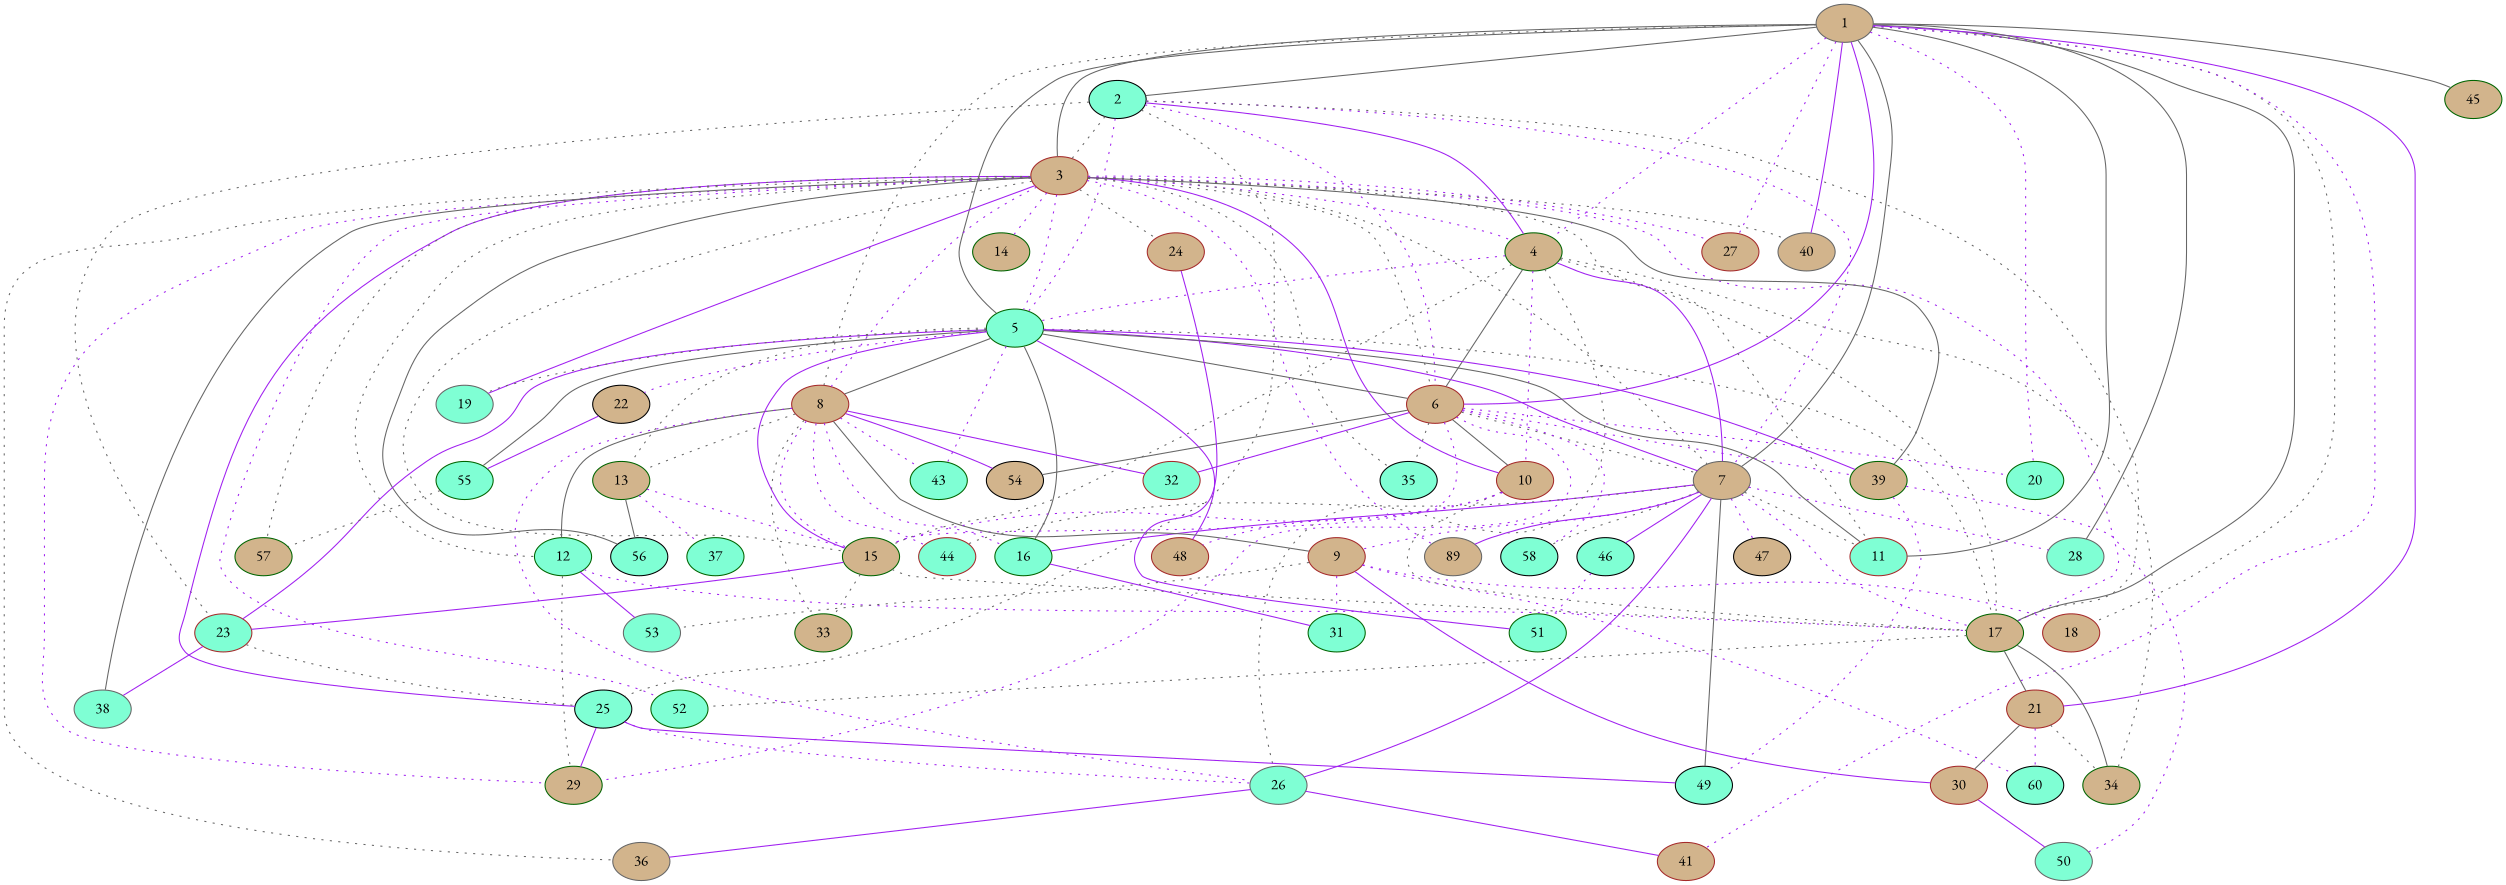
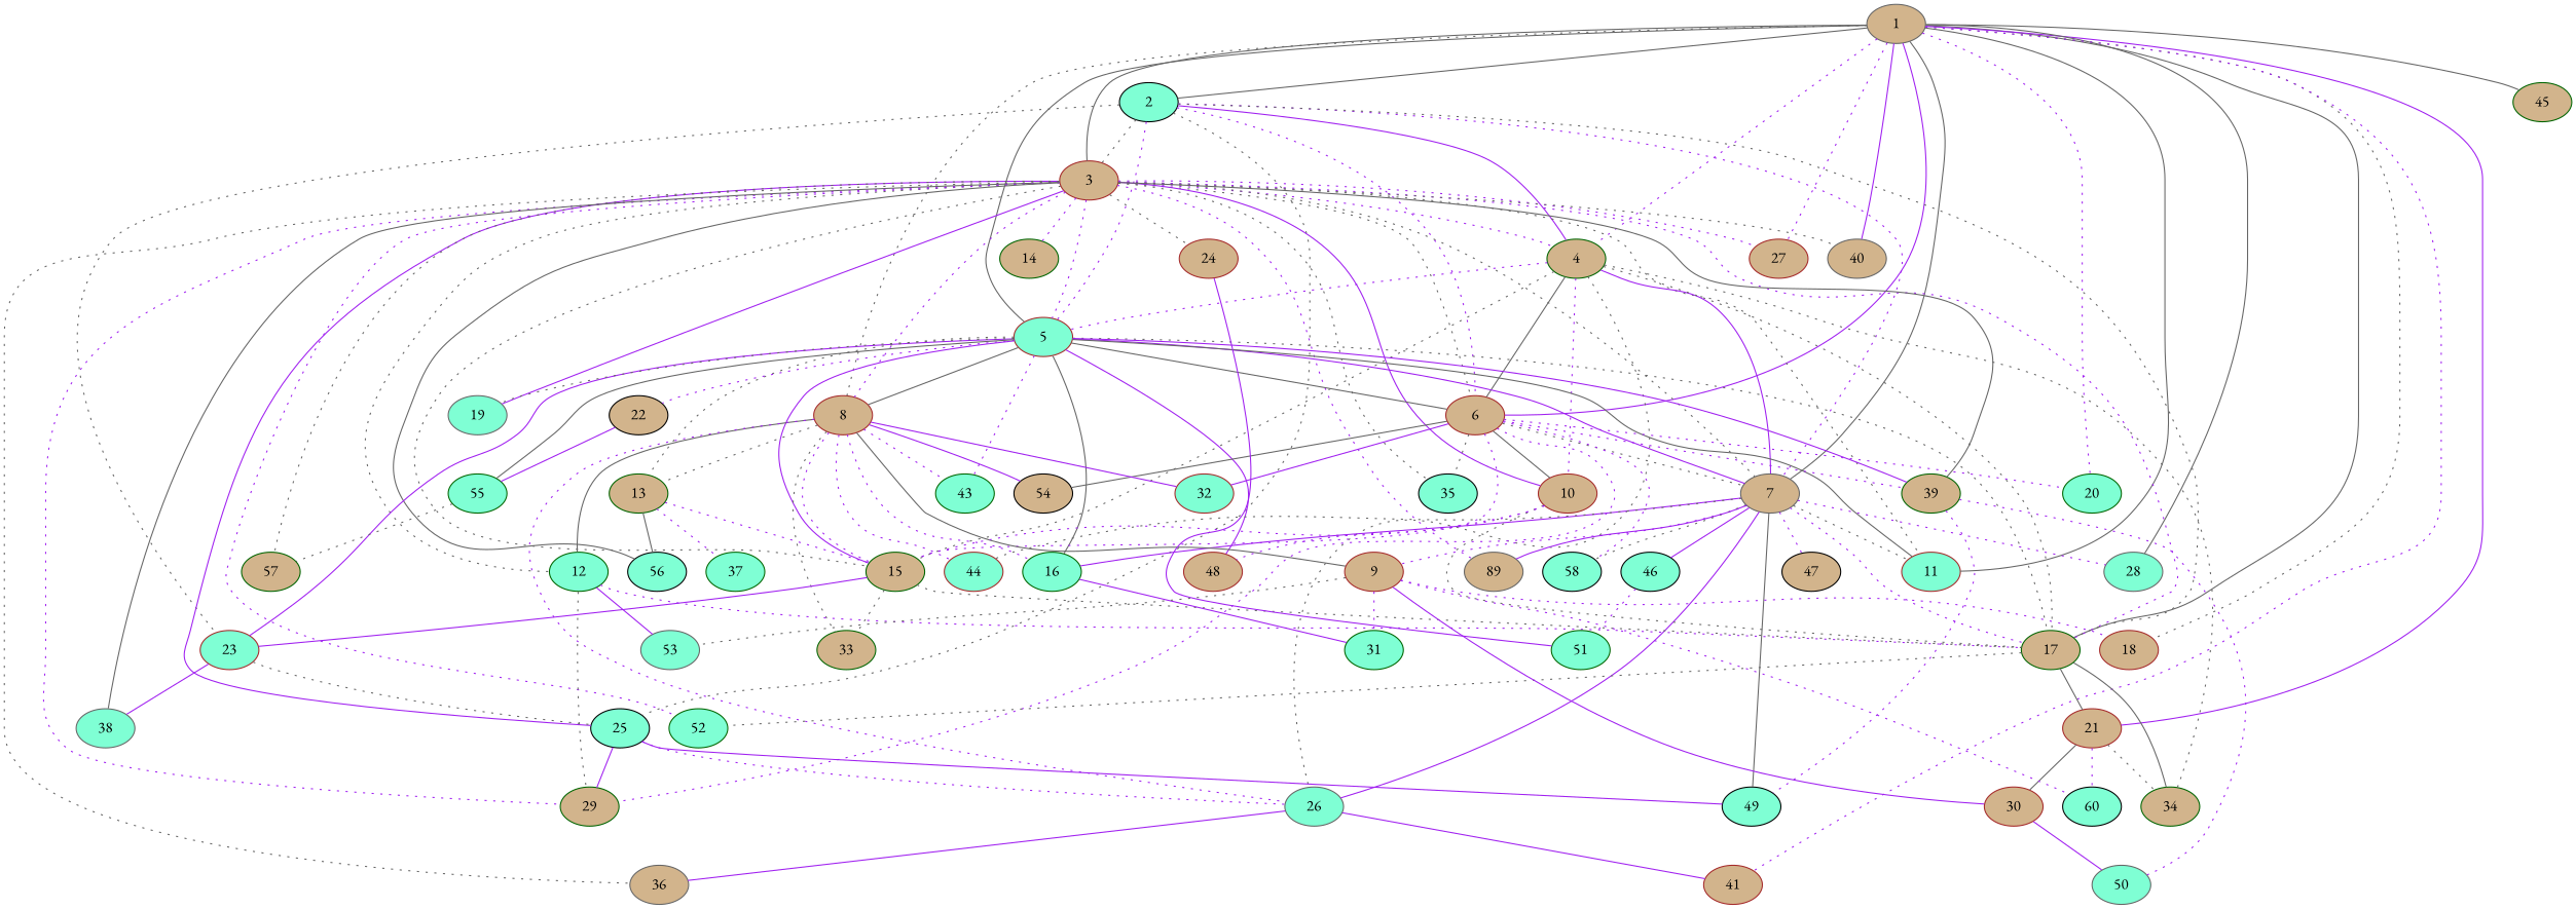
  graph {
    fontname="EB Garamond"
    node [color=darkgreen fillcolor=tan fontname="EB Garamond" style=filled]
    edge [color=purple fontname="EB Garamond" style=dotted weight=1.0]
    1 [color=gray40]
    2 [color=black fillcolor=aquamarine]
    3 [color=brown]
    4
-   5 [fillcolor=aquamarine]
+   5 [color=brown fillcolor=aquamarine]
    6 [color=brown]
    7 [color=gray40]
    8 [color=brown]
    11 [color=brown fillcolor=aquamarine]
    17
    18 [color=brown]
    20 [fillcolor=aquamarine]
    21 [color=brown]
    27 [color=brown]
    28 [color=gray40 fillcolor=aquamarine]
    40 [color=gray40]
    41 [color=brown]
    45
    23 [color=brown fillcolor=aquamarine]
    25 [color=black fillcolor=aquamarine]
    10 [color=brown]
    12 [fillcolor=aquamarine]
    14
    15
    19 [color=gray40 fillcolor=aquamarine]
    24 [color=brown]
    29
    35 [color=black fillcolor=aquamarine]
    36 [color=gray40]
    38 [color=gray40 fillcolor=aquamarine]
    39
    52 [fillcolor=aquamarine]
    56 [color=black fillcolor=aquamarine]
    57
    n35 [color=gray40 label=89]
    26 [color=gray40 fillcolor=aquamarine]
    34
    13
    16 [fillcolor=aquamarine]
    22 [color=black]
    43 [fillcolor=aquamarine]
    48 [color=brown]
    55 [fillcolor=aquamarine]
    32 [color=brown fillcolor=aquamarine]
    54 [color=black]
    58 [color=black fillcolor=aquamarine]
    9 [color=brown]
    44 [color=brown fillcolor=aquamarine]
    46 [color=black fillcolor=aquamarine]
    47 [color=black]
    49 [color=black fillcolor=aquamarine]
    33
    30 [color=brown]
    60 [color=black fillcolor=aquamarine]
    53 [color=gray40 fillcolor=aquamarine]
    51 [fillcolor=aquamarine]
    50 [color=gray40 fillcolor=aquamarine]
    37 [fillcolor=aquamarine]
    31 [fillcolor=aquamarine]
    1 -- 2 [color=gray40 style=solid weight=2.0]
    1 -- 3 [color=gray40 style=solid weight=3.0]
    1 -- 4 [weight=2.0]
    1 -- 5 [color=gray40 style=solid weight=3.0]
    1 -- 6 [style=solid]
    1 -- 7 [color=gray40 style=solid]
    1 -- 8 [color=gray40]
    1 -- 11 [color=gray40 style=solid]
    1 -- 17 [color=gray40 style=solid]
    1 -- 18 [color=gray40]
    1 -- 20
    1 -- 21 [style=solid]
    1 -- 27
    1 -- 28 [color=gray40 style=solid]
    1 -- 40 [style=solid]
    1 -- 41
    1 -- 45 [color=gray40 style=solid weight=2.0]
    2 -- 3 [color=gray40 weight=14.0]
    2 -- 4 [style=solid weight=3.0]
    2 -- 5 [weight=4.0]
    2 -- 6 [weight=3.0]
    2 -- 7 [weight=3.0]
    2 -- 17 [color=gray40]
    2 -- 23 [color=gray40 weight=2.0]
    2 -- 25 [color=gray40]
    3 -- 4 [weight=5.0]
    3 -- 5 [weight=6.0]
    3 -- 6 [color=gray40 weight=2.0]
    3 -- 7 [color=gray40 weight=2.0]
    3 -- 8 [weight=2.0]
    3 -- 11 [color=gray40 weight=2.0]
    3 -- 17 [weight=3.0]
    3 -- 27
    3 -- 40 [color=gray40]
    3 -- 25 [style=solid weight=2.0]
    3 -- 10 [style=solid]
    3 -- 12 [color=gray40]
    3 -- 14
    3 -- 15 [color=gray40 weight=2.0]
    3 -- 19 [style=solid]
    3 -- 24 [color=gray40 weight=2.0]
    3 -- 29
    3 -- 35 [color=gray40]
    3 -- 36 [color=gray40]
    3 -- 38 [color=gray40 style=solid weight=2.0]
    3 -- 39 [color=gray40 style=solid]
    3 -- 52
    3 -- 56 [color=gray40 style=solid]
    3 -- 57 [color=gray40]
    3 -- n35
    4 -- 5 [weight=2.0]
    4 -- 6 [color=gray40 style=solid]
    4 -- 7 [style=solid]
    4 -- 17 [color=gray40]
    4 -- 10
    4 -- 15 [color=gray40 weight=10.0]
    4 -- 26 [color=gray40 weight=2.0]
    4 -- 34 [color=gray40]
    5 -- 6 [color=gray40 style=solid weight=3.0]
    5 -- 7 [style=solid weight=2.0]
    5 -- 8 [color=gray40 style=solid]
    5 -- 11 [color=gray40 style=solid]
    5 -- 17 [color=gray40]
    5 -- 23 [style=solid]
    5 -- 15 [style=solid]
    5 -- 19 [color=gray40]
    5 -- 39 [style=solid]
    5 -- 13 [color=gray40]
    5 -- 16 [color=gray40 style=solid weight=2.0]
    5 -- 22
    5 -- 43
    5 -- 48 [style=solid]
    5 -- 55 [color=gray40 style=solid]
    6 -- 7 [color=gray40]
    6 -- 20
    6 -- 10 [color=gray40 style=solid weight=2.0]
    6 -- 15
    6 -- 29
    6 -- 35 [color=gray40]
    6 -- 39
    6 -- 32 [style=solid]
    6 -- 54 [color=gray40 style=solid]
    6 -- 58
    7 -- 11 [color=gray40]
    7 -- 17
    7 -- 28
    7 -- n35 [style=solid]
    7 -- 26 [style=solid]
    7 -- 16 [style=solid]
    7 -- 58 [color=gray40]
    7 -- 9
    7 -- 44 [color=gray40]
    7 -- 46 [style=solid]
    7 -- 47
    7 -- 49 [color=gray40 style=solid]
    8 -- 12 [color=gray40 style=solid]
    8 -- 15 [weight=2.0]
    8 -- 26
    8 -- 13 [color=gray40]
    8 -- 16
    8 -- 43
    8 -- 32 [style=solid]
    8 -- 54 [style=solid]
    8 -- 9 [color=gray40 style=solid]
    8 -- 44
    8 -- 33 [color=gray40]
    17 -- 21 [color=gray40 style=solid weight=2.0]
    17 -- 52 [color=gray40]
    17 -- 34 [color=gray40 style=solid]
    21 -- 34 [color=gray40 weight=2.0]
    21 -- 30 [color=gray40 style=solid]
    21 -- 60
    23 -- 25 [color=gray40]
    23 -- 38 [style=solid]
    25 -- 29 [style=solid]
    25 -- 26
    25 -- 49 [style=solid]
    10 -- 17 [color=gray40]
    10 -- 15
    10 -- 48
    12 -- 17
    12 -- 29 [color=gray40]
    12 -- 53 [style=solid]
    15 -- 17 [color=gray40]
    15 -- 23 [style=solid]
    15 -- 33 [color=gray40]
    24 -- 51 [style=solid]
    39 -- 49
    39 -- 50
    26 -- 41 [style=solid]
    26 -- 36 [style=solid]
    13 -- 15
    13 -- 56 [color=gray40 style=solid]
    13 -- 37
    16 -- 31 [style=solid]
    22 -- 55 [style=solid]
    55 -- 57 [color=gray40]
    9 -- 18
    9 -- 30 [style=solid]
    9 -- 60
    9 -- 53 [color=gray40]
    9 -- 31
    46 -- 51
    30 -- 50 [style=solid]
  }
